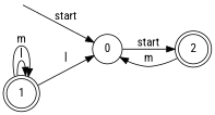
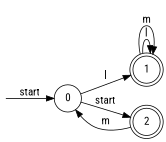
  digraph {
    fontname="Roboto Condensed"
    rankdir=LR
    node [fontname="Roboto Condensed" shape=doublecircle]
    edge [fontname="Roboto Condensed"]
    __start [shape=point style=invis]
    0 [shape=circle]
    1
    2
    __start -> 0 [label=start]
-   1 -> 0 [label=l]
+   0 -> 1 [label=l]
    0 -> 2 [label=start]
    1 -> 1 [label=l]
    1 -> 1 [label=m]
    2 -> 0 [label=m]
  }
